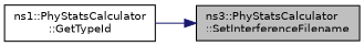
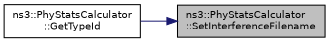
  digraph {
    rankdir=RL
    node [color=black fontname=Helvetica fontsize=10 shape=record style=filled]
    n1 [fillcolor=grey75 fontcolor=black height=0.2 label="ns3::PhyStatsCalculator\l::SetInterferenceFilename" width=0.4]
-   n2 [fillcolor=white height=0.2 label="ns1::PhyStatsCalculator\l::GetTypeId" width=0.4]
+   n2 [fillcolor=white height=0.2 label="ns3::PhyStatsCalculator\l::GetTypeId" width=0.4]
    n1 -> n2 [color=midnightblue dir=back fontname=Helvetica fontsize=10 labelfontname=Helvetica labelfontsize=10 style=solid]
  }
